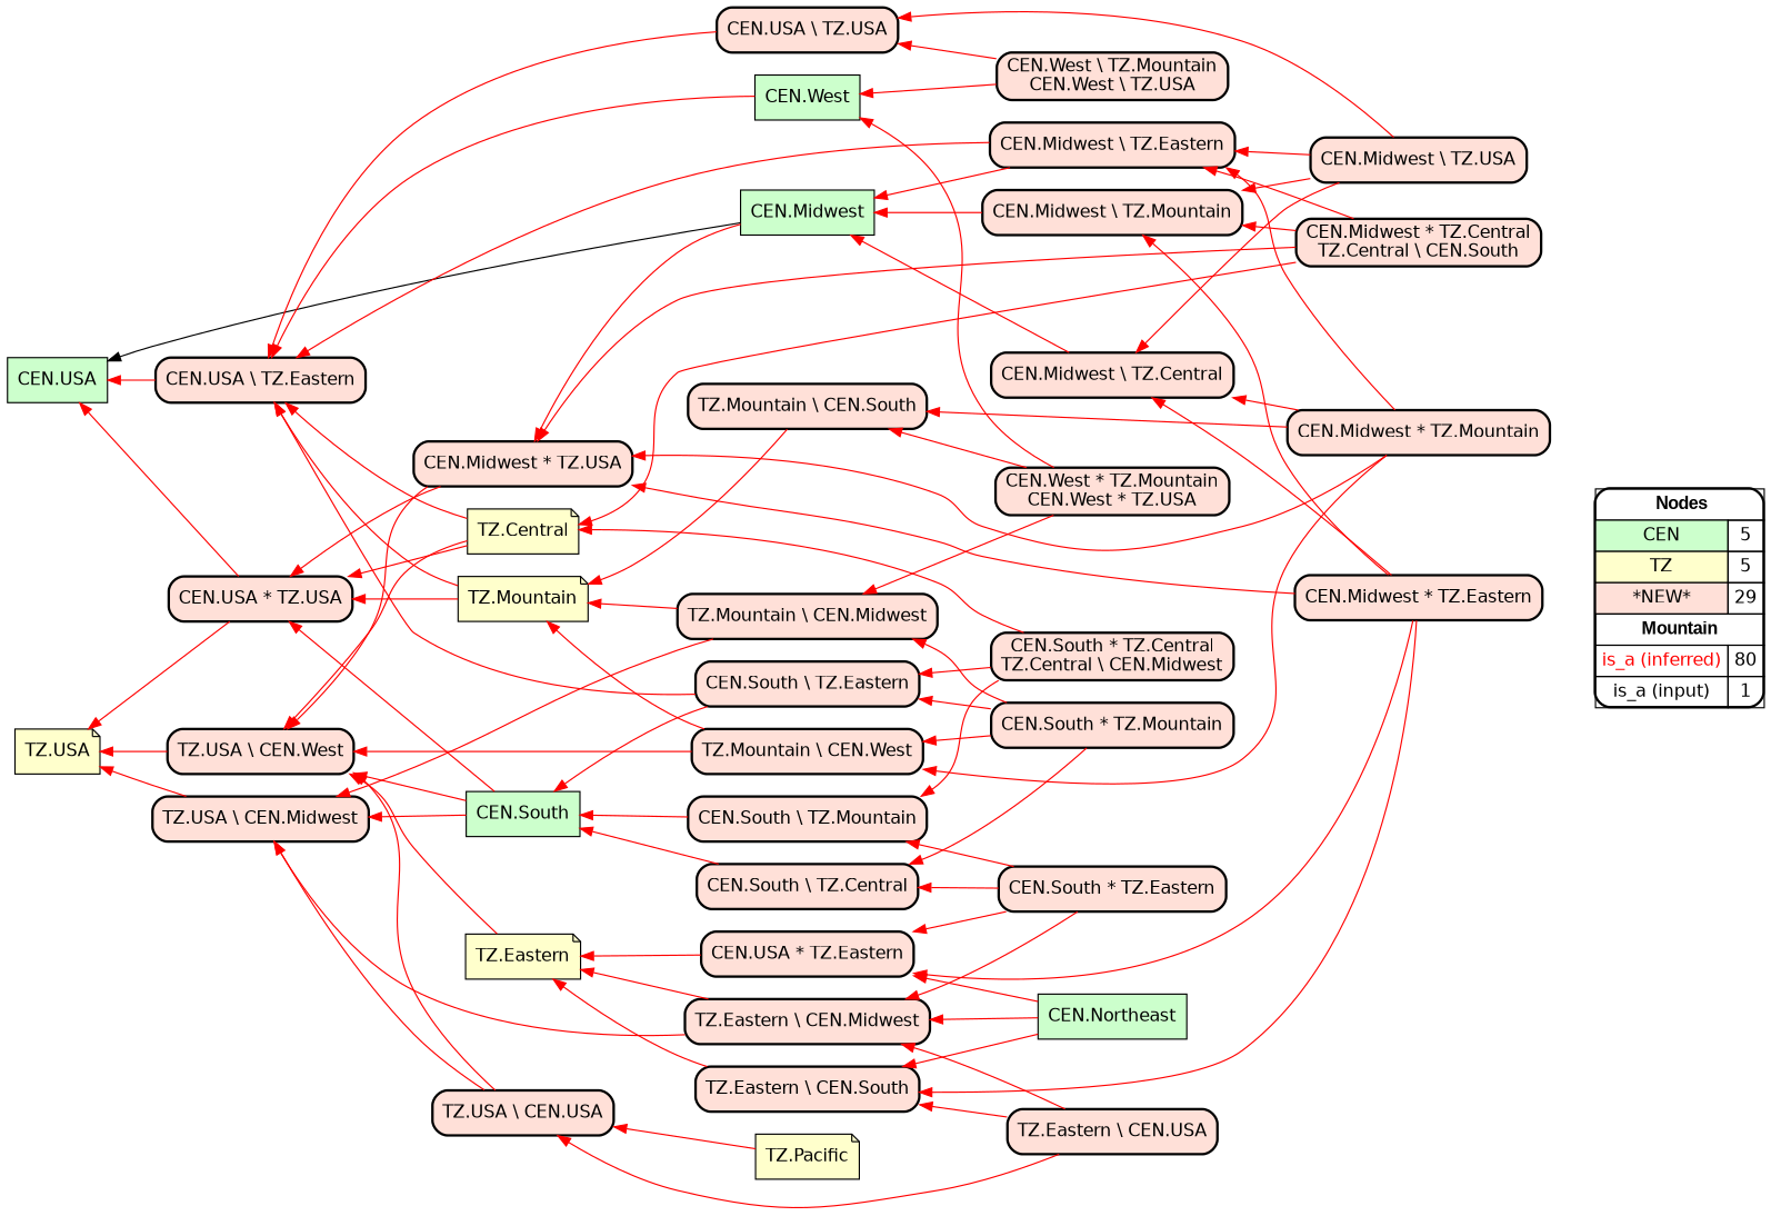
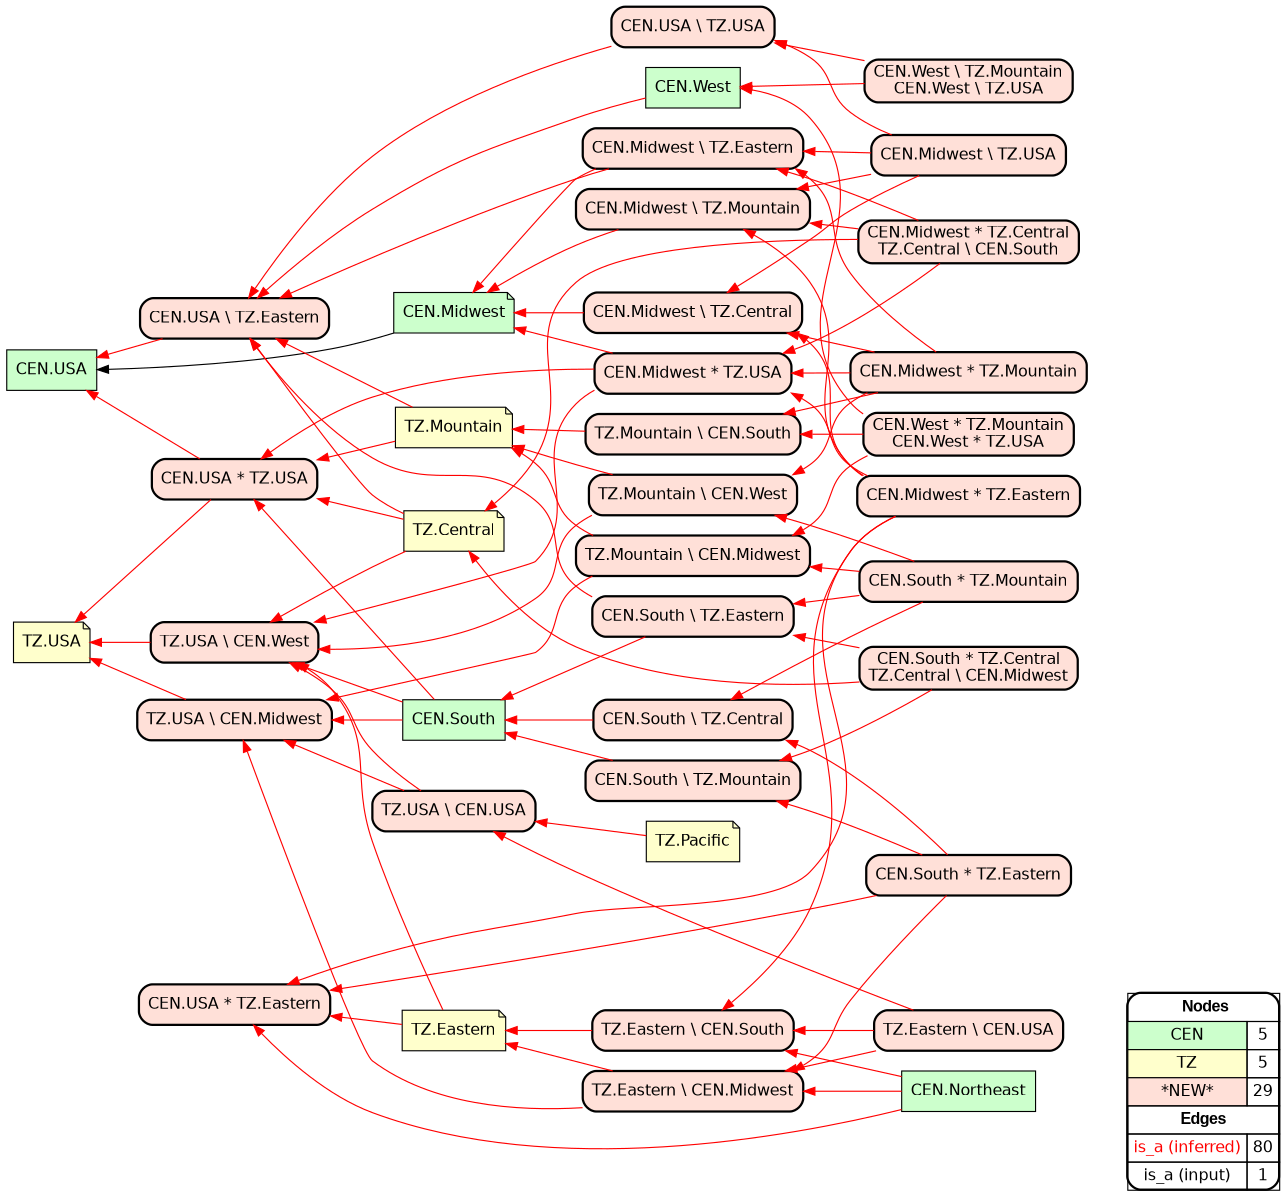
  digraph {
    rankdir=RL
    node [fillcolor="#FFE0D8" fontname=helvetica shape=box style="filled,rounded,bold"]
    edge [arrowhead=normal color="#FF0000" constraint=true penwidth=1 style=solid]
-   n1 [fillcolor=white label=<   <TABLE BORDER="0" CELLBORDER="1" CELLSPACING="0" CELLPADDING="4">  <TR> <TD COLSPAN="2"><font face="Arial Black"> Nodes</font></TD> </TR>  <TR>   <TD bgcolor="#CCFFCC" fontname="helvetica">CEN</TD>   <TD>5</TD>   </TR>  <TR>   <TD bgcolor="#FFFFCC" fontname="helvetica">TZ</TD>   <TD>5</TD>   </TR>  <TR>   <TD bgcolor="#FFE0D8" fontname="helvetica">*NEW*</TD>   <TD>29</TD>   </TR>  <TR> <TD COLSPAN="2"><font face = "Arial Black"> Mountain </font></TD> </TR>  <TR>   <TD><font color ="#FF0000">is_a (inferred)</font></TD><TD>80</TD> </TR> <TR>   <TD><font color ="#000000">is_a (input)</font></TD><TD>1</TD> </TR> </TABLE>   > margin=0]
-   "CEN.Midwest" [fillcolor="#CCFFCC" style=filled]
+   n1 [fillcolor=white label=<   <TABLE BORDER="0" CELLBORDER="1" CELLSPACING="0" CELLPADDING="4">  <TR> <TD COLSPAN="2"><font face="Arial Black"> Nodes</font></TD> </TR>  <TR>   <TD bgcolor="#CCFFCC" fontname="helvetica">CEN</TD>   <TD>5</TD>   </TR>  <TR>   <TD bgcolor="#FFFFCC" fontname="helvetica">TZ</TD>   <TD>5</TD>   </TR>  <TR>   <TD bgcolor="#FFE0D8" fontname="helvetica">*NEW*</TD>   <TD>29</TD>   </TR>  <TR> <TD COLSPAN="2"><font face = "Arial Black"> Edges </font></TD> </TR>  <TR>   <TD><font color ="#FF0000">is_a (inferred)</font></TD><TD>80</TD> </TR> <TR>   <TD><font color ="#000000">is_a (input)</font></TD><TD>1</TD> </TR> </TABLE>   > margin=0]
+   "CEN.Midwest" [fillcolor="#CCFFCC" shape=note style=filled]
    "CEN.USA" [fillcolor="#CCFFCC" style=filled]
    "CEN.Northeast" [fillcolor="#CCFFCC" style=filled]
    "CEN.USA * TZ.Eastern"
    "TZ.Eastern \\ CEN.South"
    "TZ.Eastern \\ CEN.Midwest"
    "TZ.Eastern" [fillcolor="#FFFFCC" shape=note style=filled]
    "TZ.USA \\ CEN.Midwest"
    "CEN.West" [fillcolor="#CCFFCC" style=filled]
    "CEN.USA \\ TZ.Eastern"
    "CEN.South" [fillcolor="#CCFFCC" style=filled]
    "TZ.USA \\ CEN.West"
    "CEN.USA * TZ.USA"
    "TZ.USA" [fillcolor="#FFFFCC" shape=note style=filled]
    "TZ.Pacific" [fillcolor="#FFFFCC" shape=note style=filled]
    "TZ.USA \\ CEN.USA"
    "TZ.Mountain" [fillcolor="#FFFFCC" shape=note style=filled]
    "TZ.Central" [fillcolor="#FFFFCC" shape=note style=filled]
    "CEN.Midwest * TZ.Central\nTZ.Central \\ CEN.South"
    "CEN.Midwest \\ TZ.Mountain"
    "CEN.Midwest * TZ.USA"
    "CEN.Midwest \\ TZ.Eastern"
    "CEN.South * TZ.Eastern"
    "CEN.South \\ TZ.Mountain"
    "CEN.South \\ TZ.Central"
    "CEN.South \\ TZ.Eastern"
    "CEN.West \\ TZ.Mountain\nCEN.West \\ TZ.USA"
    "CEN.USA \\ TZ.USA"
    "CEN.South * TZ.Mountain"
    "TZ.Mountain \\ CEN.West"
    "TZ.Mountain \\ CEN.Midwest"
    "TZ.Eastern \\ CEN.USA"
    "CEN.Midwest \\ TZ.Central"
    "CEN.Midwest * TZ.Eastern"
    "CEN.Midwest * TZ.Mountain"
    "TZ.Mountain \\ CEN.South"
    "CEN.West * TZ.Mountain\nCEN.West * TZ.USA"
    "CEN.Midwest \\ TZ.USA"
    "CEN.South * TZ.Central\nTZ.Central \\ CEN.Midwest"
    subgraph sub_1 {
      rank=source
      n1
    }
    "CEN.Midwest" -> "CEN.USA" [color="#000000"]
    "CEN.Northeast" -> "CEN.USA * TZ.Eastern"
    "CEN.Northeast" -> "TZ.Eastern \\ CEN.South"
    "CEN.Northeast" -> "TZ.Eastern \\ CEN.Midwest"
-   "CEN.USA * TZ.Eastern" -> "TZ.Eastern"
+   "TZ.Eastern" -> "CEN.USA * TZ.Eastern"
    "TZ.Eastern \\ CEN.South" -> "TZ.Eastern"
    "TZ.Eastern \\ CEN.Midwest" -> "TZ.Eastern"
    "TZ.Eastern \\ CEN.Midwest" -> "TZ.USA \\ CEN.Midwest"
    "TZ.Eastern" -> "TZ.USA \\ CEN.West"
    "TZ.USA \\ CEN.Midwest" -> "TZ.USA"
    "CEN.West" -> "CEN.USA \\ TZ.Eastern"
    "CEN.USA \\ TZ.Eastern" -> "CEN.USA"
    "CEN.South" -> "TZ.USA \\ CEN.Midwest"
    "CEN.South" -> "TZ.USA \\ CEN.West"
    "CEN.South" -> "CEN.USA * TZ.USA"
    "TZ.USA \\ CEN.West" -> "TZ.USA"
    "CEN.USA * TZ.USA" -> "CEN.USA"
    "CEN.USA * TZ.USA" -> "TZ.USA"
    "TZ.Pacific" -> "TZ.USA \\ CEN.USA"
    "TZ.USA \\ CEN.USA" -> "TZ.USA \\ CEN.Midwest"
    "TZ.USA \\ CEN.USA" -> "TZ.USA \\ CEN.West"
    "TZ.Mountain" -> "CEN.USA \\ TZ.Eastern"
    "TZ.Mountain" -> "CEN.USA * TZ.USA"
    "TZ.Central" -> "CEN.USA \\ TZ.Eastern"
    "TZ.Central" -> "TZ.USA \\ CEN.West"
    "TZ.Central" -> "CEN.USA * TZ.USA"
    "CEN.Midwest * TZ.Central\nTZ.Central \\ CEN.South" -> "TZ.Central"
    "CEN.Midwest * TZ.Central\nTZ.Central \\ CEN.South" -> "CEN.Midwest \\ TZ.Mountain"
    "CEN.Midwest * TZ.Central\nTZ.Central \\ CEN.South" -> "CEN.Midwest * TZ.USA"
    "CEN.Midwest * TZ.Central\nTZ.Central \\ CEN.South" -> "CEN.Midwest \\ TZ.Eastern"
    "CEN.Midwest \\ TZ.Mountain" -> "CEN.Midwest"
-   "CEN.Midwest" -> "CEN.Midwest * TZ.USA"
+   "CEN.Midwest * TZ.USA" -> "CEN.Midwest"
    "CEN.Midwest * TZ.USA" -> "TZ.USA \\ CEN.West"
    "CEN.Midwest * TZ.USA" -> "CEN.USA * TZ.USA"
    "CEN.Midwest \\ TZ.Eastern" -> "CEN.Midwest"
    "CEN.Midwest \\ TZ.Eastern" -> "CEN.USA \\ TZ.Eastern"
    "CEN.South * TZ.Eastern" -> "CEN.USA * TZ.Eastern"
    "CEN.South * TZ.Eastern" -> "TZ.Eastern \\ CEN.Midwest"
    "CEN.South * TZ.Eastern" -> "CEN.South \\ TZ.Mountain"
    "CEN.South * TZ.Eastern" -> "CEN.South \\ TZ.Central"
    "CEN.South \\ TZ.Mountain" -> "CEN.South"
    "CEN.South \\ TZ.Central" -> "CEN.South"
    "CEN.South \\ TZ.Eastern" -> "CEN.USA \\ TZ.Eastern"
    "CEN.South \\ TZ.Eastern" -> "CEN.South"
    "CEN.West \\ TZ.Mountain\nCEN.West \\ TZ.USA" -> "CEN.West"
    "CEN.West \\ TZ.Mountain\nCEN.West \\ TZ.USA" -> "CEN.USA \\ TZ.USA"
    "CEN.USA \\ TZ.USA" -> "CEN.USA \\ TZ.Eastern"
    "CEN.South * TZ.Mountain" -> "CEN.South \\ TZ.Central"
    "CEN.South * TZ.Mountain" -> "CEN.South \\ TZ.Eastern"
    "CEN.South * TZ.Mountain" -> "TZ.Mountain \\ CEN.West"
    "CEN.South * TZ.Mountain" -> "TZ.Mountain \\ CEN.Midwest"
    "TZ.Mountain \\ CEN.West" -> "TZ.USA \\ CEN.West"
    "TZ.Mountain \\ CEN.West" -> "TZ.Mountain"
    "TZ.Mountain \\ CEN.Midwest" -> "TZ.USA \\ CEN.Midwest"
    "TZ.Mountain \\ CEN.Midwest" -> "TZ.Mountain"
    "TZ.Eastern \\ CEN.USA" -> "TZ.Eastern \\ CEN.South"
    "TZ.Eastern \\ CEN.USA" -> "TZ.Eastern \\ CEN.Midwest"
    "TZ.Eastern \\ CEN.USA" -> "TZ.USA \\ CEN.USA"
    "CEN.Midwest \\ TZ.Central" -> "CEN.Midwest"
    "CEN.Midwest * TZ.Eastern" -> "CEN.USA * TZ.Eastern"
    "CEN.Midwest * TZ.Eastern" -> "TZ.Eastern \\ CEN.South"
    "CEN.Midwest * TZ.Eastern" -> "CEN.Midwest \\ TZ.Mountain"
    "CEN.Midwest * TZ.Eastern" -> "CEN.Midwest * TZ.USA"
    "CEN.Midwest * TZ.Eastern" -> "CEN.Midwest \\ TZ.Central"
    "CEN.Midwest * TZ.Mountain" -> "CEN.Midwest * TZ.USA"
    "CEN.Midwest * TZ.Mountain" -> "CEN.Midwest \\ TZ.Eastern"
    "CEN.Midwest * TZ.Mountain" -> "TZ.Mountain \\ CEN.West"
    "CEN.Midwest * TZ.Mountain" -> "CEN.Midwest \\ TZ.Central"
    "CEN.Midwest * TZ.Mountain" -> "TZ.Mountain \\ CEN.South"
    "TZ.Mountain \\ CEN.South" -> "TZ.Mountain"
    "CEN.West * TZ.Mountain\nCEN.West * TZ.USA" -> "CEN.West"
    "CEN.West * TZ.Mountain\nCEN.West * TZ.USA" -> "TZ.Mountain \\ CEN.Midwest"
    "CEN.West * TZ.Mountain\nCEN.West * TZ.USA" -> "TZ.Mountain \\ CEN.South"
    "CEN.Midwest \\ TZ.USA" -> "CEN.Midwest \\ TZ.Mountain"
    "CEN.Midwest \\ TZ.USA" -> "CEN.Midwest \\ TZ.Eastern"
    "CEN.Midwest \\ TZ.USA" -> "CEN.USA \\ TZ.USA"
    "CEN.Midwest \\ TZ.USA" -> "CEN.Midwest \\ TZ.Central"
    "CEN.South * TZ.Central\nTZ.Central \\ CEN.Midwest" -> "TZ.Central"
    "CEN.South * TZ.Central\nTZ.Central \\ CEN.Midwest" -> "CEN.South \\ TZ.Mountain"
    "CEN.South * TZ.Central\nTZ.Central \\ CEN.Midwest" -> "CEN.South \\ TZ.Eastern"
  }
